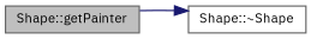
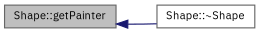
  digraph {
    rankdir=LR
    fontname="IBM Plex Sans"
    node [color=gray40 fontname="IBM Plex Sans" fontsize=10 shape=record style=filled]
    n1 [fillcolor=grey75 fontcolor=black height=0.2 label="Shape::getPainter" width=0.4]
    n2 [fillcolor=white height=0.2 label="Shape::~Shape" width=0.4]
-   n2 -> n1 [color=midnightblue dir=back fontname="IBM Plex Sans" fontsize=10 labelfontname=Helvetica labelfontsize=10 style=solid]
+   n1 -> n2 [color=midnightblue dir=back fontname="IBM Plex Sans" fontsize=10 labelfontname=Helvetica labelfontsize=10 style=solid]
  }
